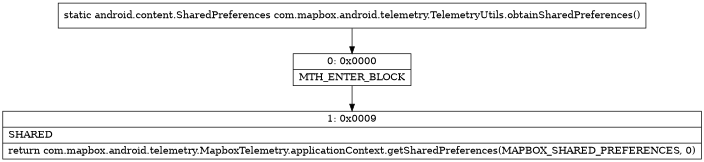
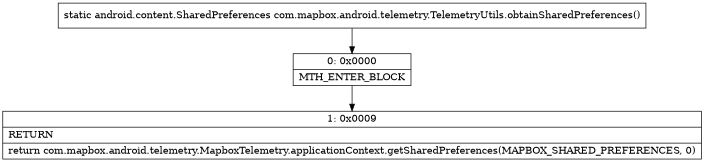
  digraph {
    node [shape=record]
    n1 [label="{0\:\ 0x0000|MTH_ENTER_BLOCK\l}"]
-   n2 [label="{1\:\ 0x0009|SHARED\l|return com.mapbox.android.telemetry.MapboxTelemetry.applicationContext.getSharedPreferences(MAPBOX_SHARED_PREFERENCES, 0)\l}"]
+   n2 [label="{1\:\ 0x0009|RETURN\l|return com.mapbox.android.telemetry.MapboxTelemetry.applicationContext.getSharedPreferences(MAPBOX_SHARED_PREFERENCES, 0)\l}"]
    n3 [label="{static android.content.SharedPreferences com.mapbox.android.telemetry.TelemetryUtils.obtainSharedPreferences() }"]
    n1 -> n2
    n3 -> n1
  }
